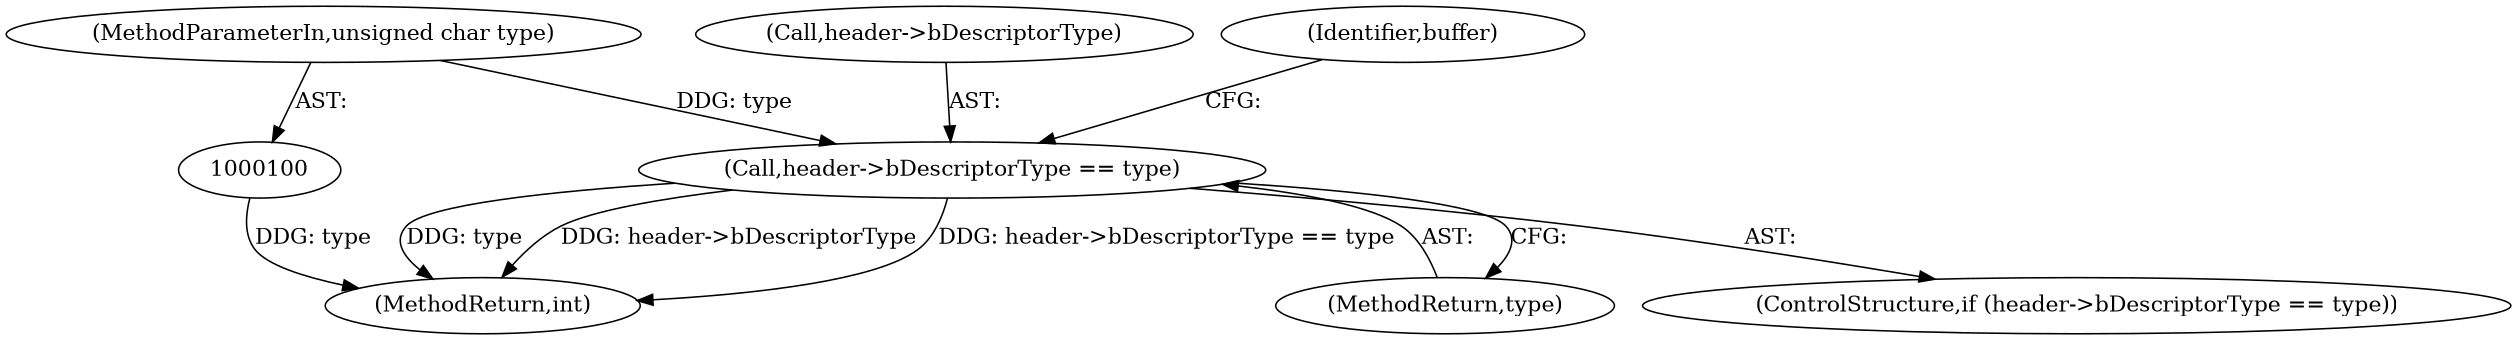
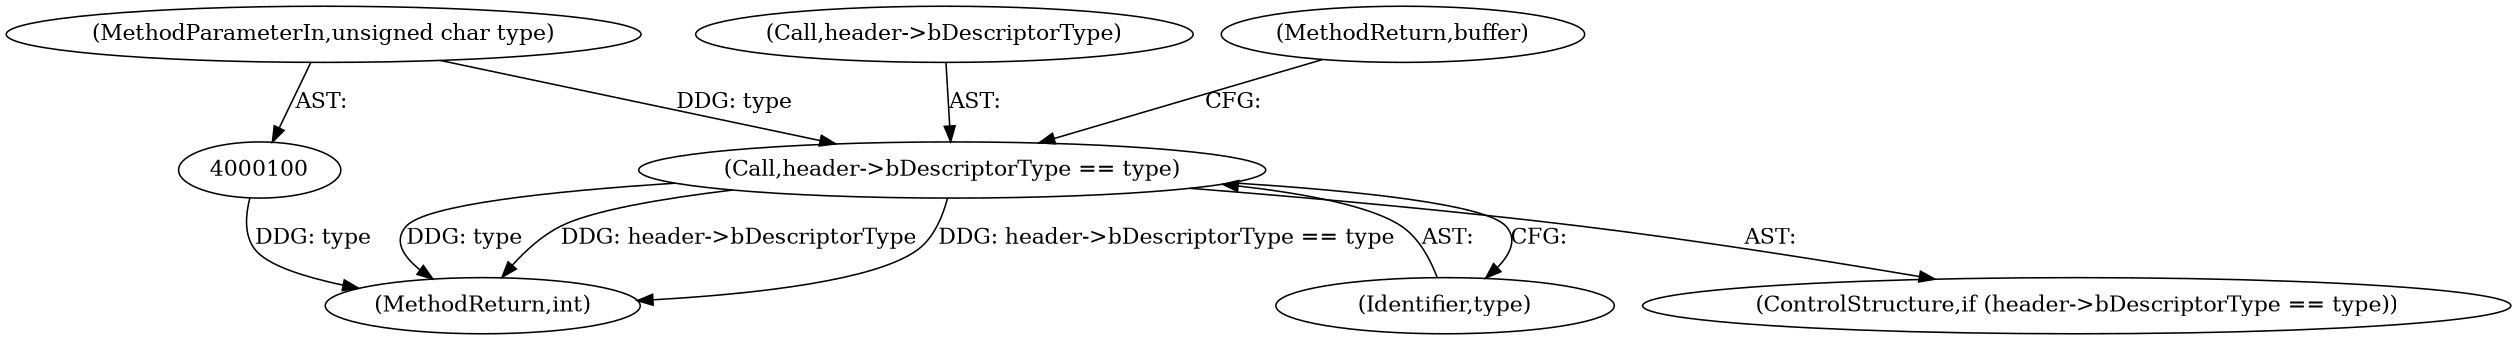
  digraph {
    n1 [label="(Call,header->bDescriptorType == type)"]
    n2 [label="(ControlStructure,if (header->bDescriptorType == type))"]
-   n3 [label="(MethodReturn,type)"]
+   n3 [label="(Identifier,type)"]
    n4 [label="(MethodReturn,int)"]
    n5 [label="(MethodParameterIn,unsigned char type)"]
-   1000100
+   1000100 [label=4000100]
    n7 [label="(Call,header->bDescriptorType)"]
-   n8 [label="(Identifier,buffer)"]
+   n8 [label="(MethodReturn,buffer)"]
    n1 -> n2 [label="AST: "]
    n1 -> n3 [label="CFG: "]
    n1 -> n4 [label="DDG: header->bDescriptorType"]
    n1 -> n4 [label="DDG: header->bDescriptorType == type"]
    n1 -> n4 [label="DDG: type"]
    n3 -> n1 [label="AST: "]
    n5 -> n1 [label="DDG: type"]
    n5 -> 1000100 [label="AST: "]
    1000100 -> n4 [label="DDG: type"]
    n7 -> n1 [label="AST: "]
    n8 -> n1 [label="CFG: "]
  }
